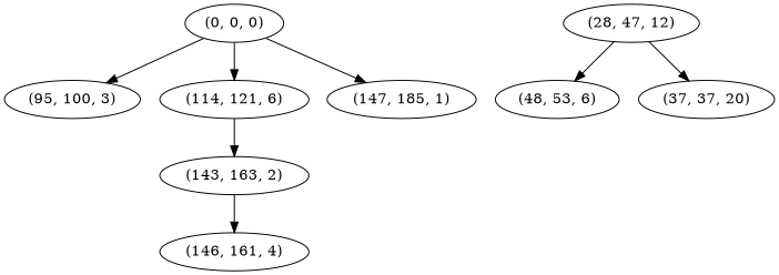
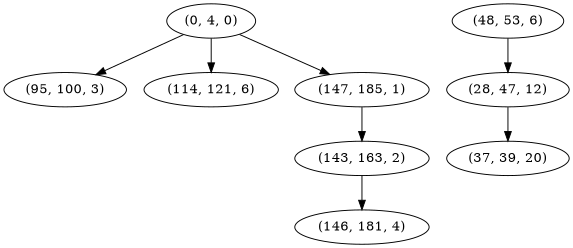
  digraph {
    n1 [label="(95, 100, 3)"]
-   "(0, 0, 0)"
+   "(0, 0, 0)" [label="(0, 4, 0)"]
    "(114, 121, 6)"
    n4 [label="(147, 185, 1)"]
    "(143, 163, 2)"
    n6 [label="(48, 53, 6)"]
    "(28, 47, 12)"
-   "(37, 39, 20)" [label="(37, 37, 20)"]
-   "(146, 161, 4)"
+   "(37, 39, 20)"
+   "(146, 161, 4)" [label="(146, 181, 4)"]
    "(0, 0, 0)" -> n1
    "(0, 0, 0)" -> "(114, 121, 6)"
    "(0, 0, 0)" -> n4
-   "(114, 121, 6)" -> "(143, 163, 2)"
+   n4 -> "(143, 163, 2)"
    "(143, 163, 2)" -> "(146, 161, 4)"
-   "(28, 47, 12)" -> n6
+   n6 -> "(28, 47, 12)"
    "(28, 47, 12)" -> "(37, 39, 20)"
  }
